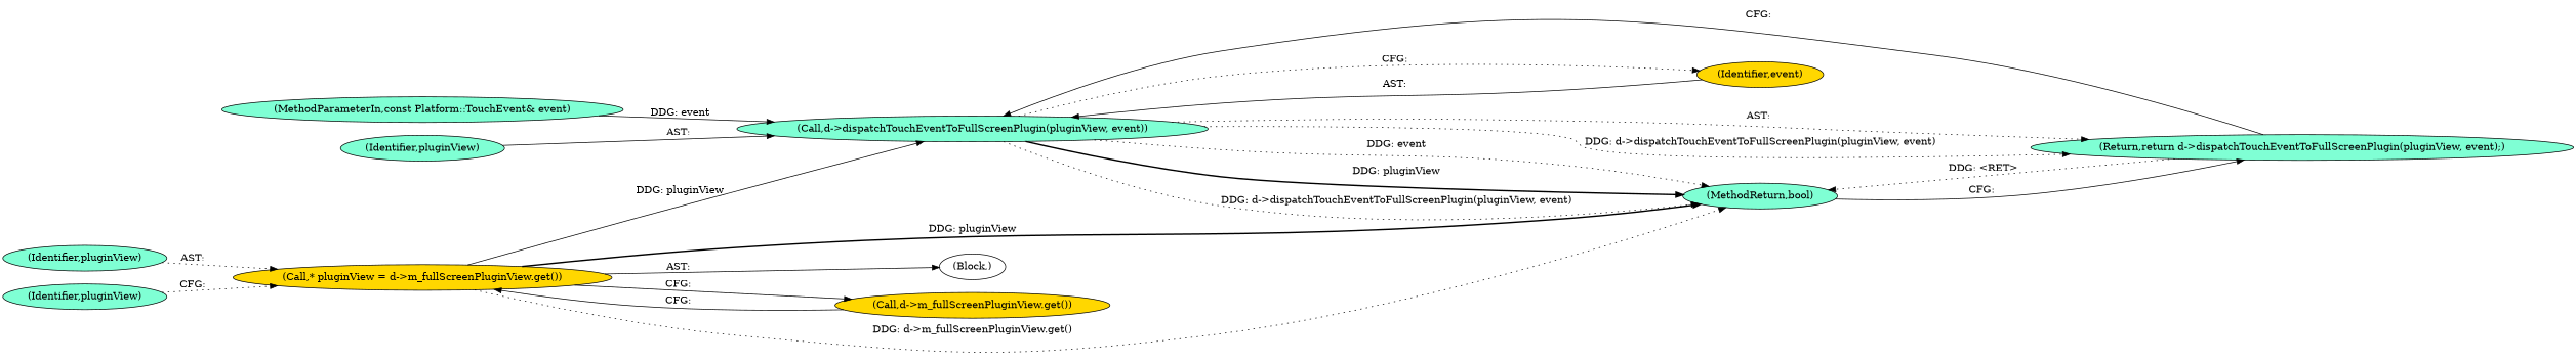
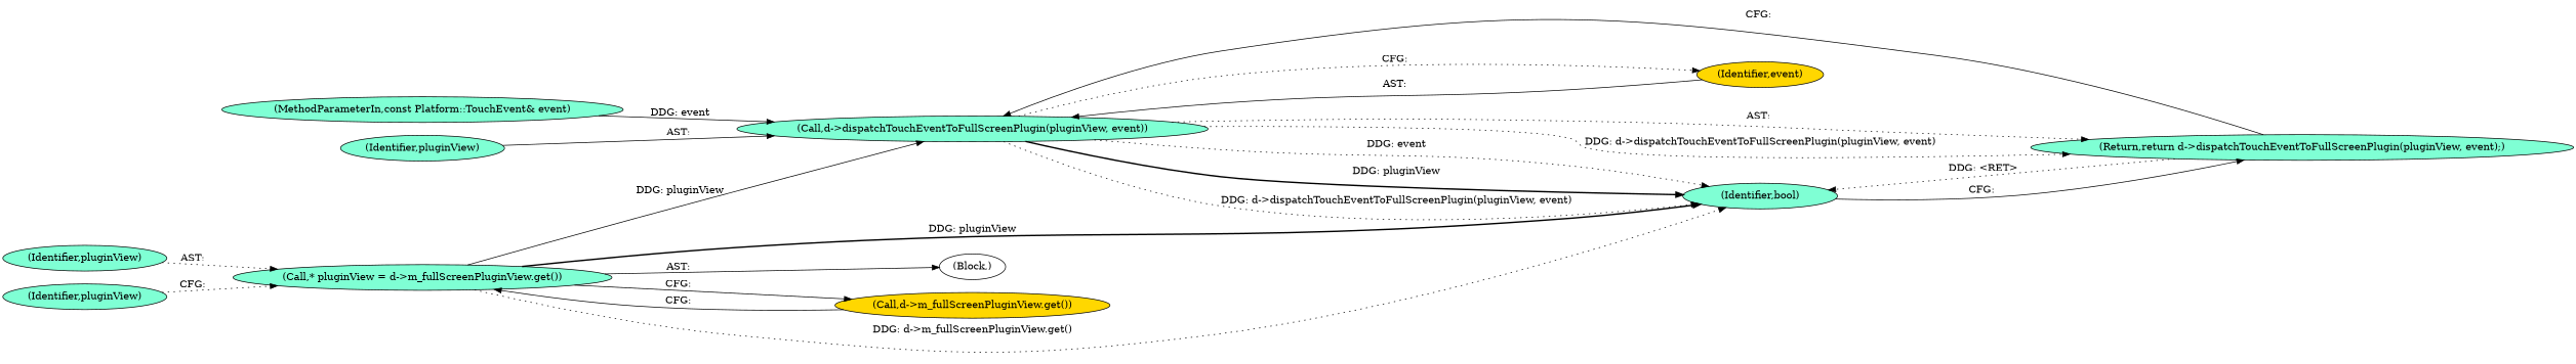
  digraph {
    rankdir=LR
    node [fillcolor=aquamarine style=filled]
    edge [style=solid]
-   n1 [fillcolor=gold label="(Call,* pluginView = d->m_fullScreenPluginView.get())"]
+   n1 [label="(Call,* pluginView = d->m_fullScreenPluginView.get())"]
    n2 [label="(Call,d->dispatchTouchEventToFullScreenPlugin(pluginView, event))"]
    n3 [fillcolor=white label="(Block,)"]
-   n4 [label="(MethodReturn,bool)"]
+   n4 [label="(Identifier,bool)"]
    n5 [fillcolor=gold label="(Call,d->m_fullScreenPluginView.get())"]
    n6 [label="(Return,return d->dispatchTouchEventToFullScreenPlugin(pluginView, event);)"]
    n7 [fillcolor=gold label="(Identifier,event)"]
    n8 [label="(Identifier,pluginView)"]
    n9 [label="(Identifier,pluginView)"]
    n10 [label="(MethodParameterIn,const Platform::TouchEvent& event)"]
    n11 [label="(Identifier,pluginView)"]
    n1 -> n2 [label="DDG: pluginView"]
    n1 -> n3 [label="AST: "]
    n1 -> n4 [label="DDG: d->m_fullScreenPluginView.get()" style=dotted]
    n1 -> n4 [label="DDG: pluginView" style=bold]
    n1 -> n5 [label="CFG: "]
    n2 -> n4 [label="DDG: pluginView" style=bold]
    n2 -> n4 [label="DDG: d->dispatchTouchEventToFullScreenPlugin(pluginView, event)" style=dotted]
    n2 -> n4 [label="DDG: event" style=dotted]
    n2 -> n6 [label="AST: " style=dotted]
    n2 -> n6 [label="DDG: d->dispatchTouchEventToFullScreenPlugin(pluginView, event)" style=dotted]
    n2 -> n7 [label="CFG: " style=dotted]
    n4 -> n6 [label="CFG: "]
    n5 -> n1 [label="CFG: "]
    n6 -> n2 [label="CFG: "]
    n6 -> n4 [label="DDG: <RET>" style=dotted]
    n7 -> n2 [label="AST: "]
    n8 -> n1 [label="AST: " style=dotted]
    n9 -> n2 [label="AST: "]
    n10 -> n2 [label="DDG: event"]
    n11 -> n1 [label="CFG: " style=dotted]
  }
